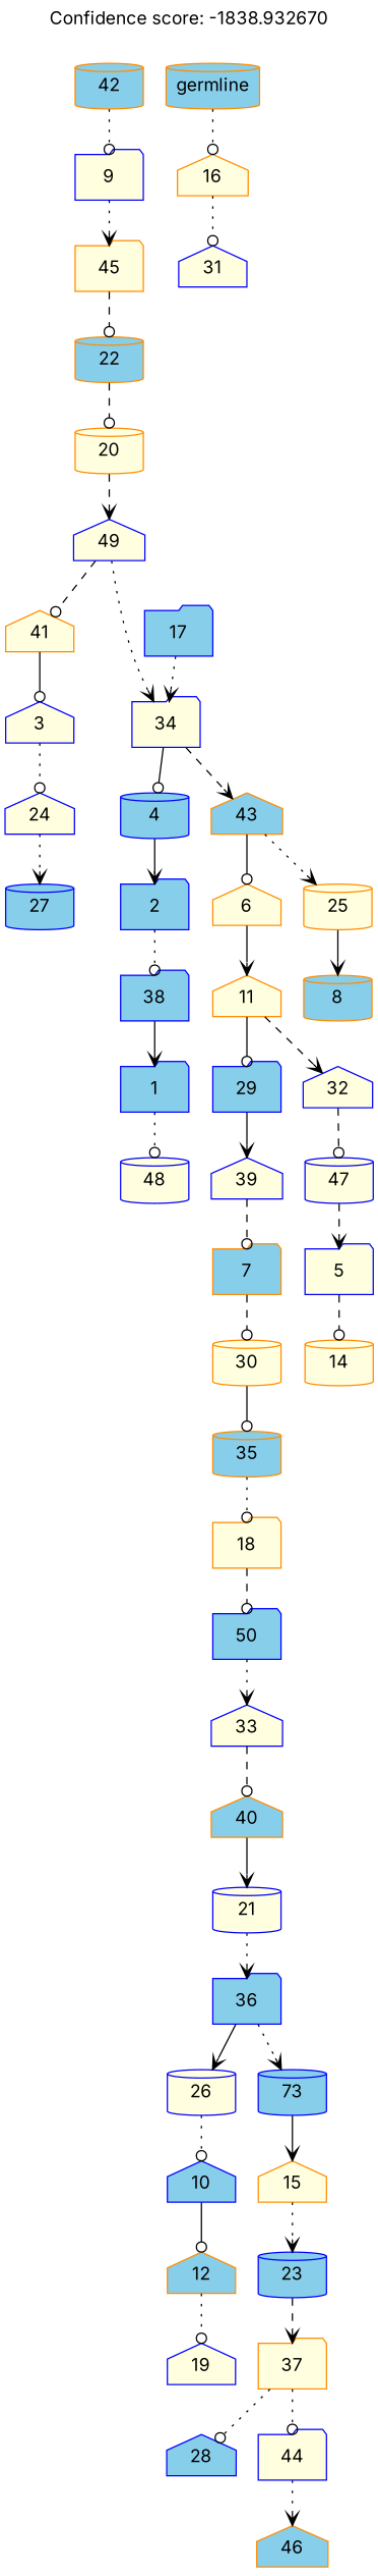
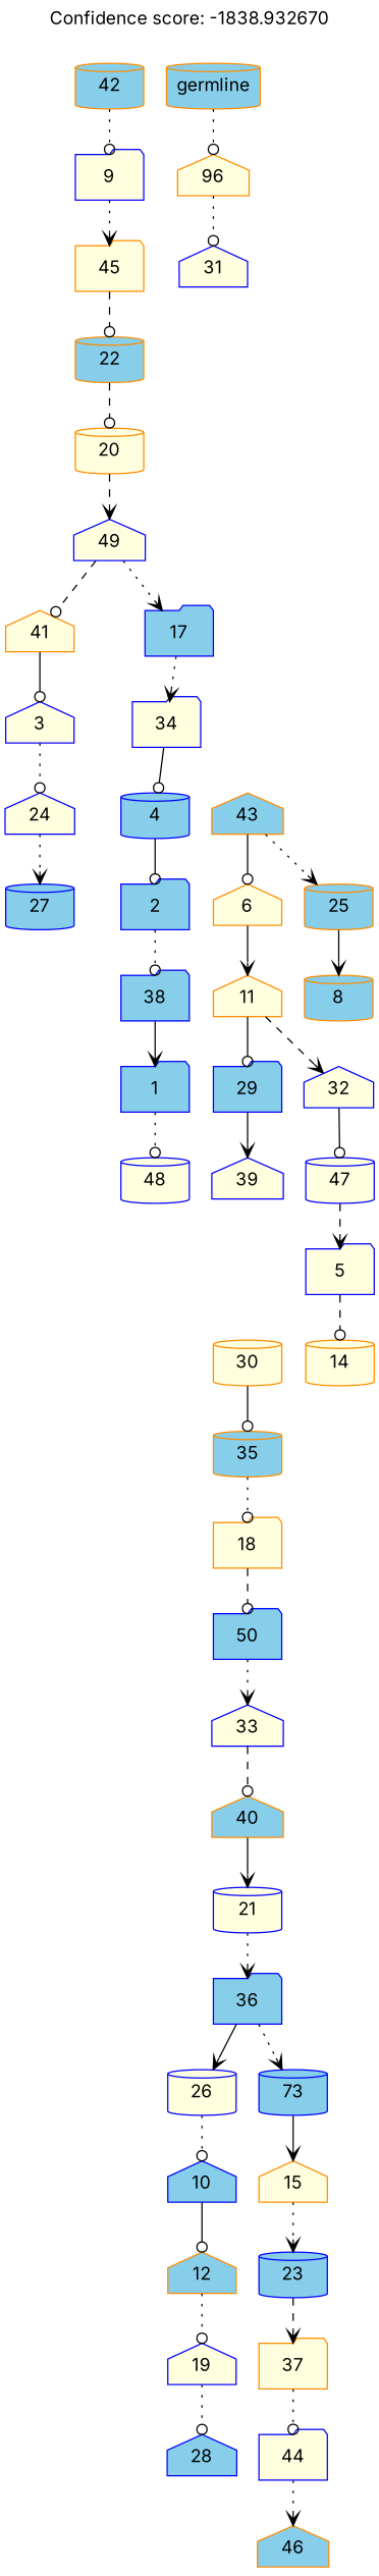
  digraph {
    fontname=Inter
    label="Confidence score: -1838.932670"
    labelloc=t
    node [color=blue fillcolor=lightyellow fontname=Inter shape=house style=filled]
    edge [arrowhead=odot fontname=Inter style=dotted]
    n1 [label=24]
    n2 [fillcolor=skyblue label=27 shape=cylinder]
    n3 [label=3]
    n4 [color=darkorange label=41]
    n5 [fillcolor=skyblue label=1 shape=folder]
    n6 [label=48 shape=cylinder]
    n7 [fillcolor=skyblue label=38 shape=folder]
    n8 [fillcolor=skyblue label=2 shape=folder]
    n9 [fillcolor=skyblue label=4 shape=cylinder]
    n10 [label=19]
    n11 [fillcolor=skyblue label=28]
    n12 [color=darkorange fillcolor=skyblue label=12]
    n13 [fillcolor=skyblue label=10]
    n14 [label=26 shape=cylinder]
    n15 [label=44 shape=folder]
    n16 [color=darkorange fillcolor=skyblue label=46]
    n17 [color=darkorange label=37 shape=folder]
    n18 [fillcolor=skyblue label=23 shape=cylinder]
    n19 [color=darkorange label=15]
    n20 [fillcolor=skyblue label=73 shape=cylinder]
    n21 [fillcolor=skyblue label=36 shape=folder]
    n22 [label=21 shape=cylinder]
    n23 [color=darkorange fillcolor=skyblue label=40]
    n24 [label=33]
    n25 [fillcolor=skyblue label=50 shape=folder]
    n26 [color=darkorange label=18 shape=folder]
    n27 [color=darkorange fillcolor=skyblue label=35 shape=cylinder]
    n28 [color=darkorange label=30 shape=cylinder]
-   n29 [color=darkorange fillcolor=skyblue label=7 shape=folder]
    n30 [label=39]
    n31 [fillcolor=skyblue label=29 shape=folder]
    n32 [label=5 shape=folder]
    n33 [color=darkorange label=14 shape=cylinder]
    n34 [label=47 shape=cylinder]
    n35 [label=32]
    n36 [color=darkorange label=11]
    n37 [color=darkorange label=6]
-   n38 [color=darkorange label=25 shape=cylinder]
+   n38 [color=darkorange fillcolor=skyblue label=25 shape=cylinder]
    n39 [color=darkorange fillcolor=skyblue label=8 shape=cylinder]
    n40 [color=darkorange fillcolor=skyblue label=43]
    n41 [label=34 shape=folder]
    n42 [fillcolor=skyblue label=17 shape=folder]
    n43 [label=49]
    n44 [color=darkorange label=20 shape=cylinder]
    n45 [color=darkorange fillcolor=skyblue label=22 shape=cylinder]
    n46 [color=darkorange label=45 shape=folder]
    n47 [label=9 shape=folder]
    n48 [color=darkorange fillcolor=skyblue label=42 shape=cylinder]
    n49 [label=31]
-   n50 [color=darkorange label=16]
+   n50 [color=darkorange label=96]
    n51 [color=darkorange fillcolor=skyblue label=germline shape=cylinder]
    n1 -> n2 [arrowhead=vee]
    n3 -> n1
    n4 -> n3 [style=solid]
    n5 -> n6
    n7 -> n5 [arrowhead=vee style=solid]
    n8 -> n7
-   n9 -> n8 [arrowhead=vee style=solid]
-   n17 -> n11
+   n9 -> n8 [style=solid]
+   n10 -> n11
    n12 -> n10
    n13 -> n12 [style=solid]
    n14 -> n13
    n15 -> n16 [arrowhead=vee]
    n17 -> n15
    n18 -> n17 [arrowhead=vee style=dashed]
    n19 -> n18 [arrowhead=vee]
    n20 -> n19 [arrowhead=vee style=solid]
    n21 -> n14 [arrowhead=vee style=solid]
    n21 -> n20 [arrowhead=vee]
    n22 -> n21 [arrowhead=vee]
    n23 -> n22 [arrowhead=vee style=solid]
    n24 -> n23 [style=dashed]
    n25 -> n24 [arrowhead=vee]
    n26 -> n25 [style=dashed]
    n27 -> n26
    n28 -> n27 [style=solid]
-   n29 -> n28 [style=dashed]
-   n30 -> n29 [style=dashed]
    n31 -> n30 [arrowhead=vee style=solid]
    n32 -> n33 [style=dashed]
    n34 -> n32 [arrowhead=vee style=dashed]
-   n35 -> n34 [style=dashed]
+   n35 -> n34 [style=solid]
    n36 -> n31 [style=solid]
    n36 -> n35 [arrowhead=vee style=dashed]
    n37 -> n36 [arrowhead=vee style=solid]
    n38 -> n39 [arrowhead=vee style=solid]
    n40 -> n37 [style=solid]
    n40 -> n38 [arrowhead=vee]
    n41 -> n9 [style=solid]
-   n41 -> n40 [arrowhead=vee style=dashed]
    n42 -> n41 [arrowhead=vee]
    n43 -> n4 [style=dashed]
-   n43 -> n41 [arrowhead=vee]
+   n43 -> n42 [arrowhead=vee]
    n44 -> n43 [arrowhead=vee style=dashed]
    n45 -> n44 [style=dashed]
    n46 -> n45 [style=dashed]
    n47 -> n46 [arrowhead=vee]
    n48 -> n47
    n50 -> n49
    n51 -> n50
  }
